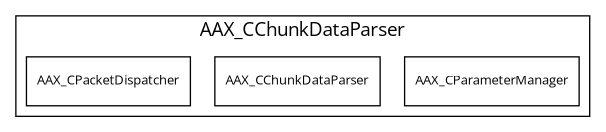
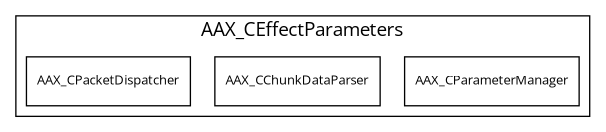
  digraph {
    fontname="Open Sans"
    node [fontname="Open Sans" fontsize=10 shape=record]
    n1 [label=AAX_CParameterManager]
    n2 [label=AAX_CChunkDataParser]
    n3 [label=AAX_CPacketDispatcher]
    subgraph cluster_1 {
-     label=AAX_CChunkDataParser
+     label=AAX_CEffectParameters
      n1
      n2
      n3
    }
  }
